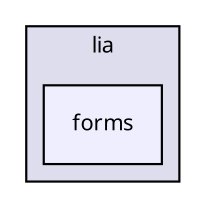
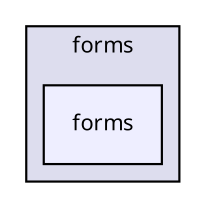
  digraph {
    compound=true
    n1 [fillcolor="#eeeeff" fontname="FreeSans.ttf" fontsize=10 label=forms pencolor=black shape=box style=filled]
    subgraph cluster_1 {
      bgcolor="#ddddee"
      fontname="FreeSans.ttf"
      fontsize=10
-     label=lia
+     label=forms
      pencolor=black
      n1
    }
  }
